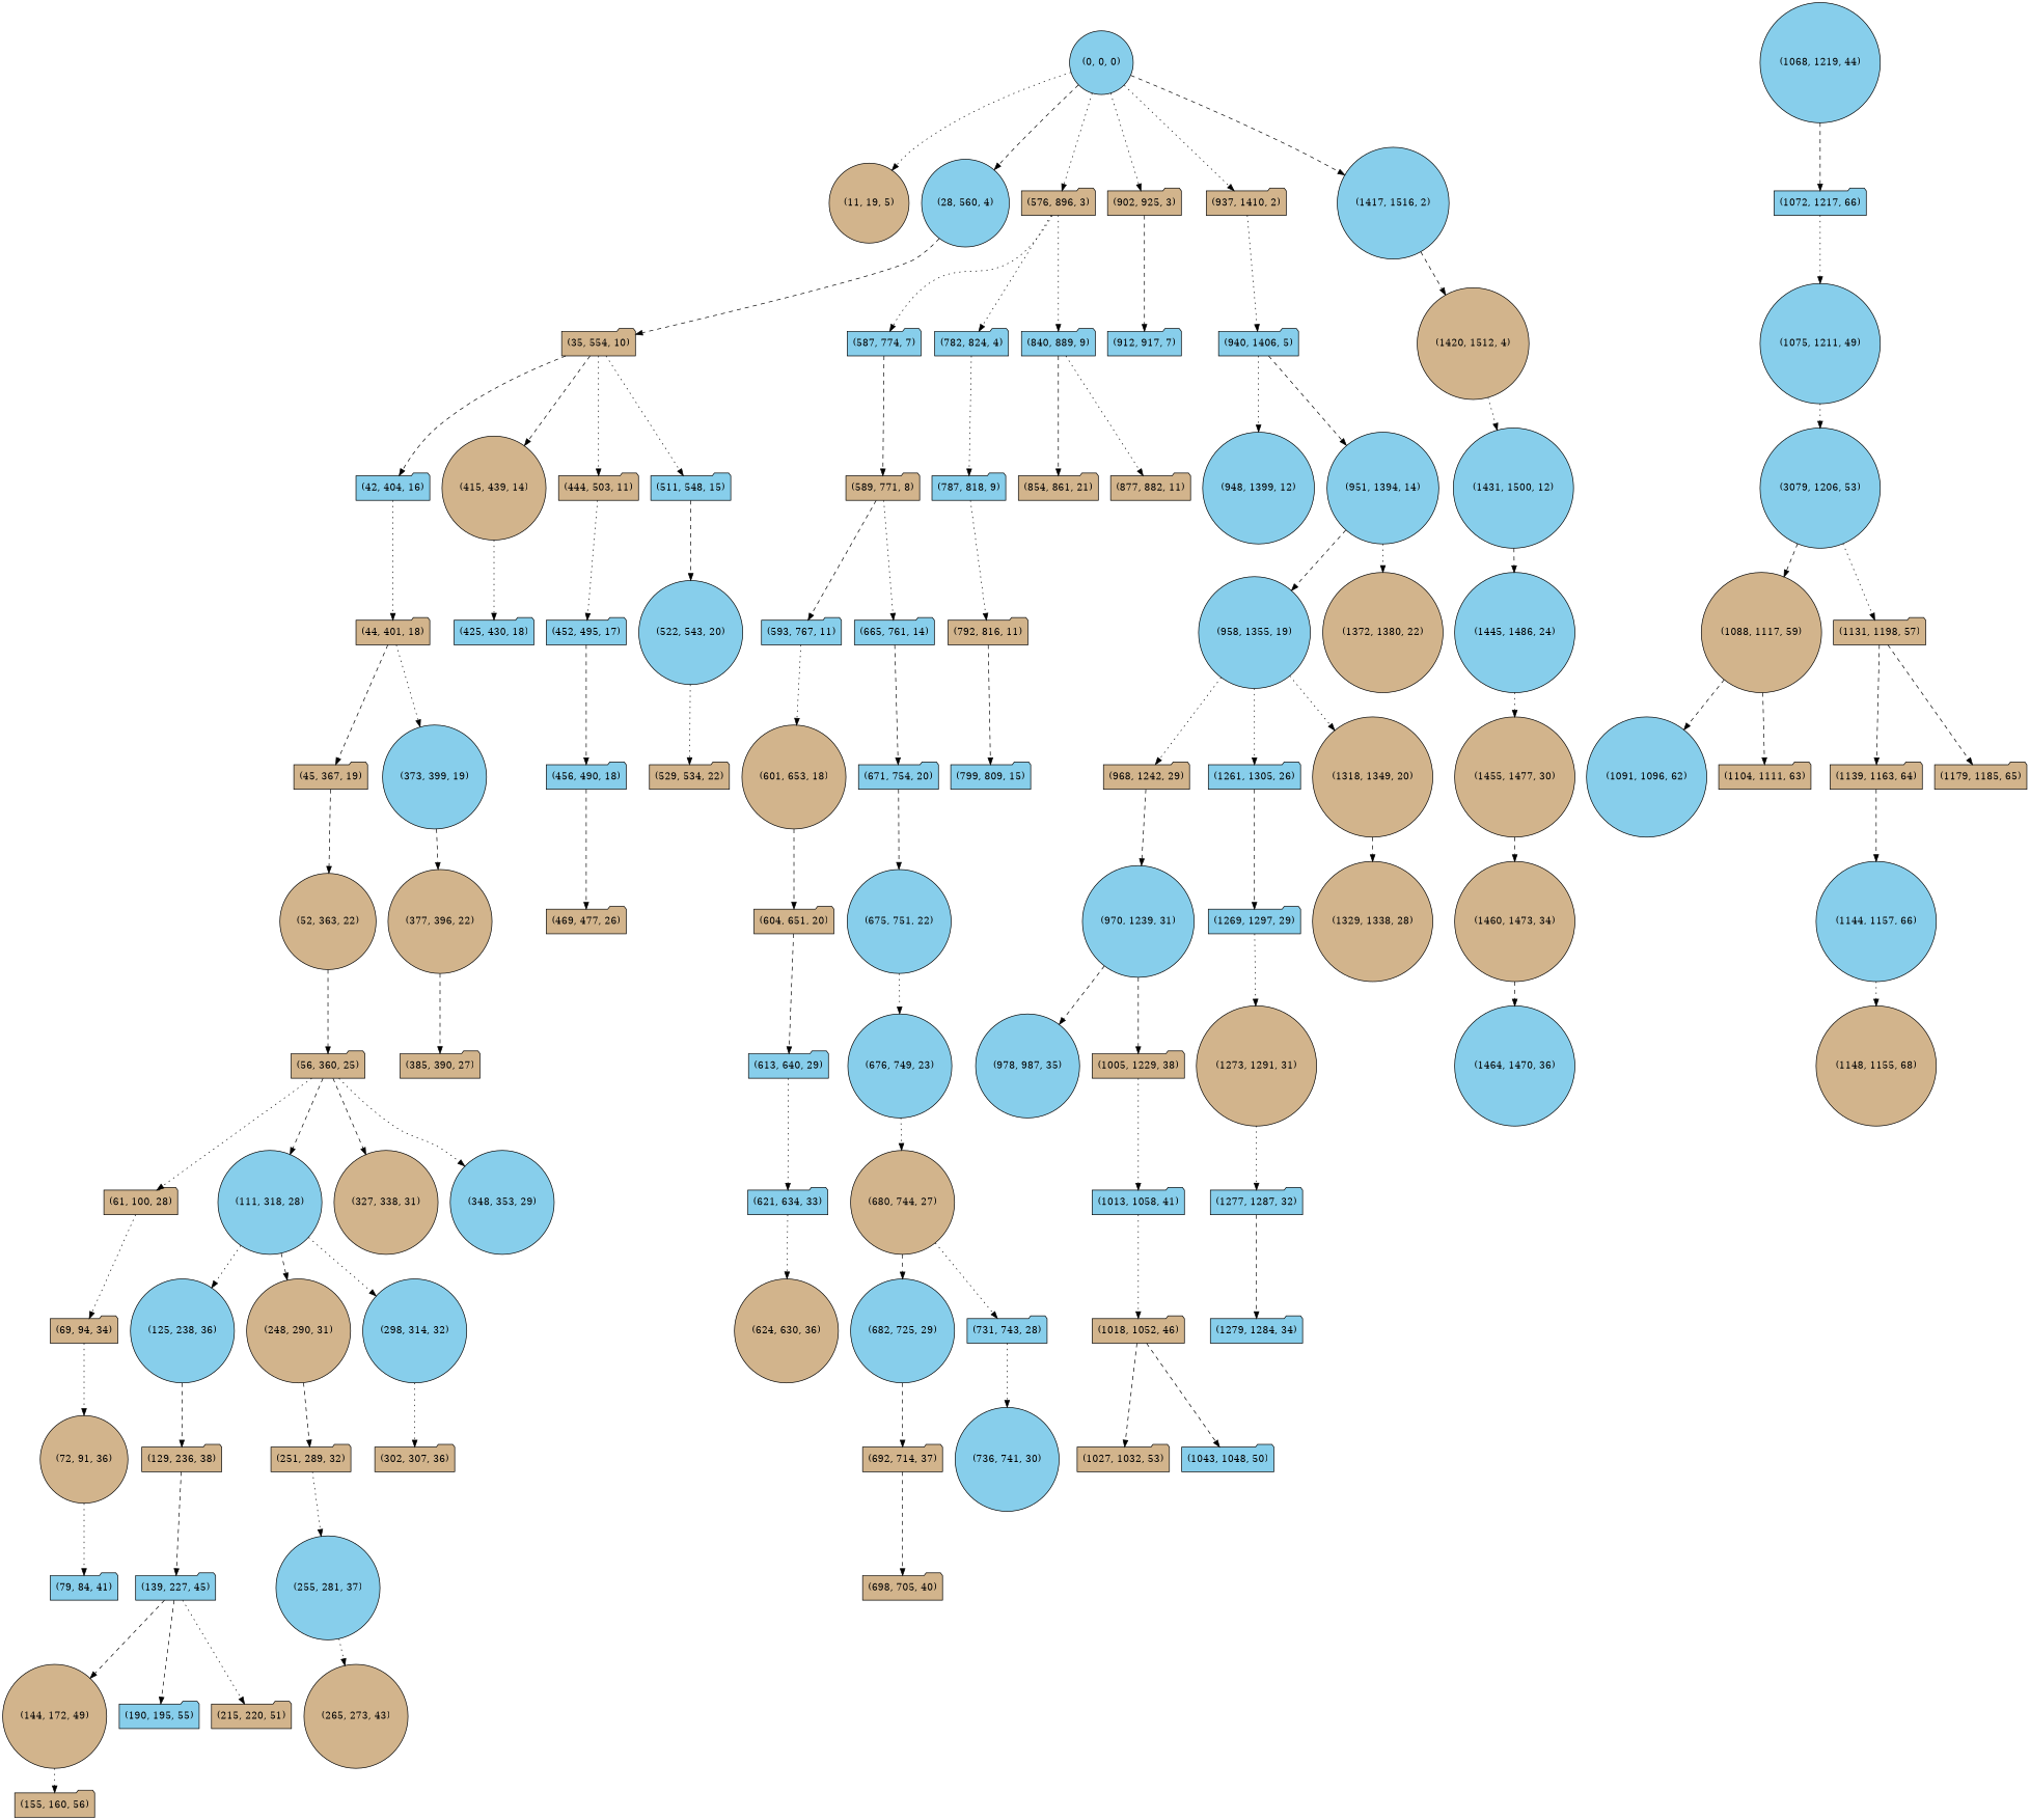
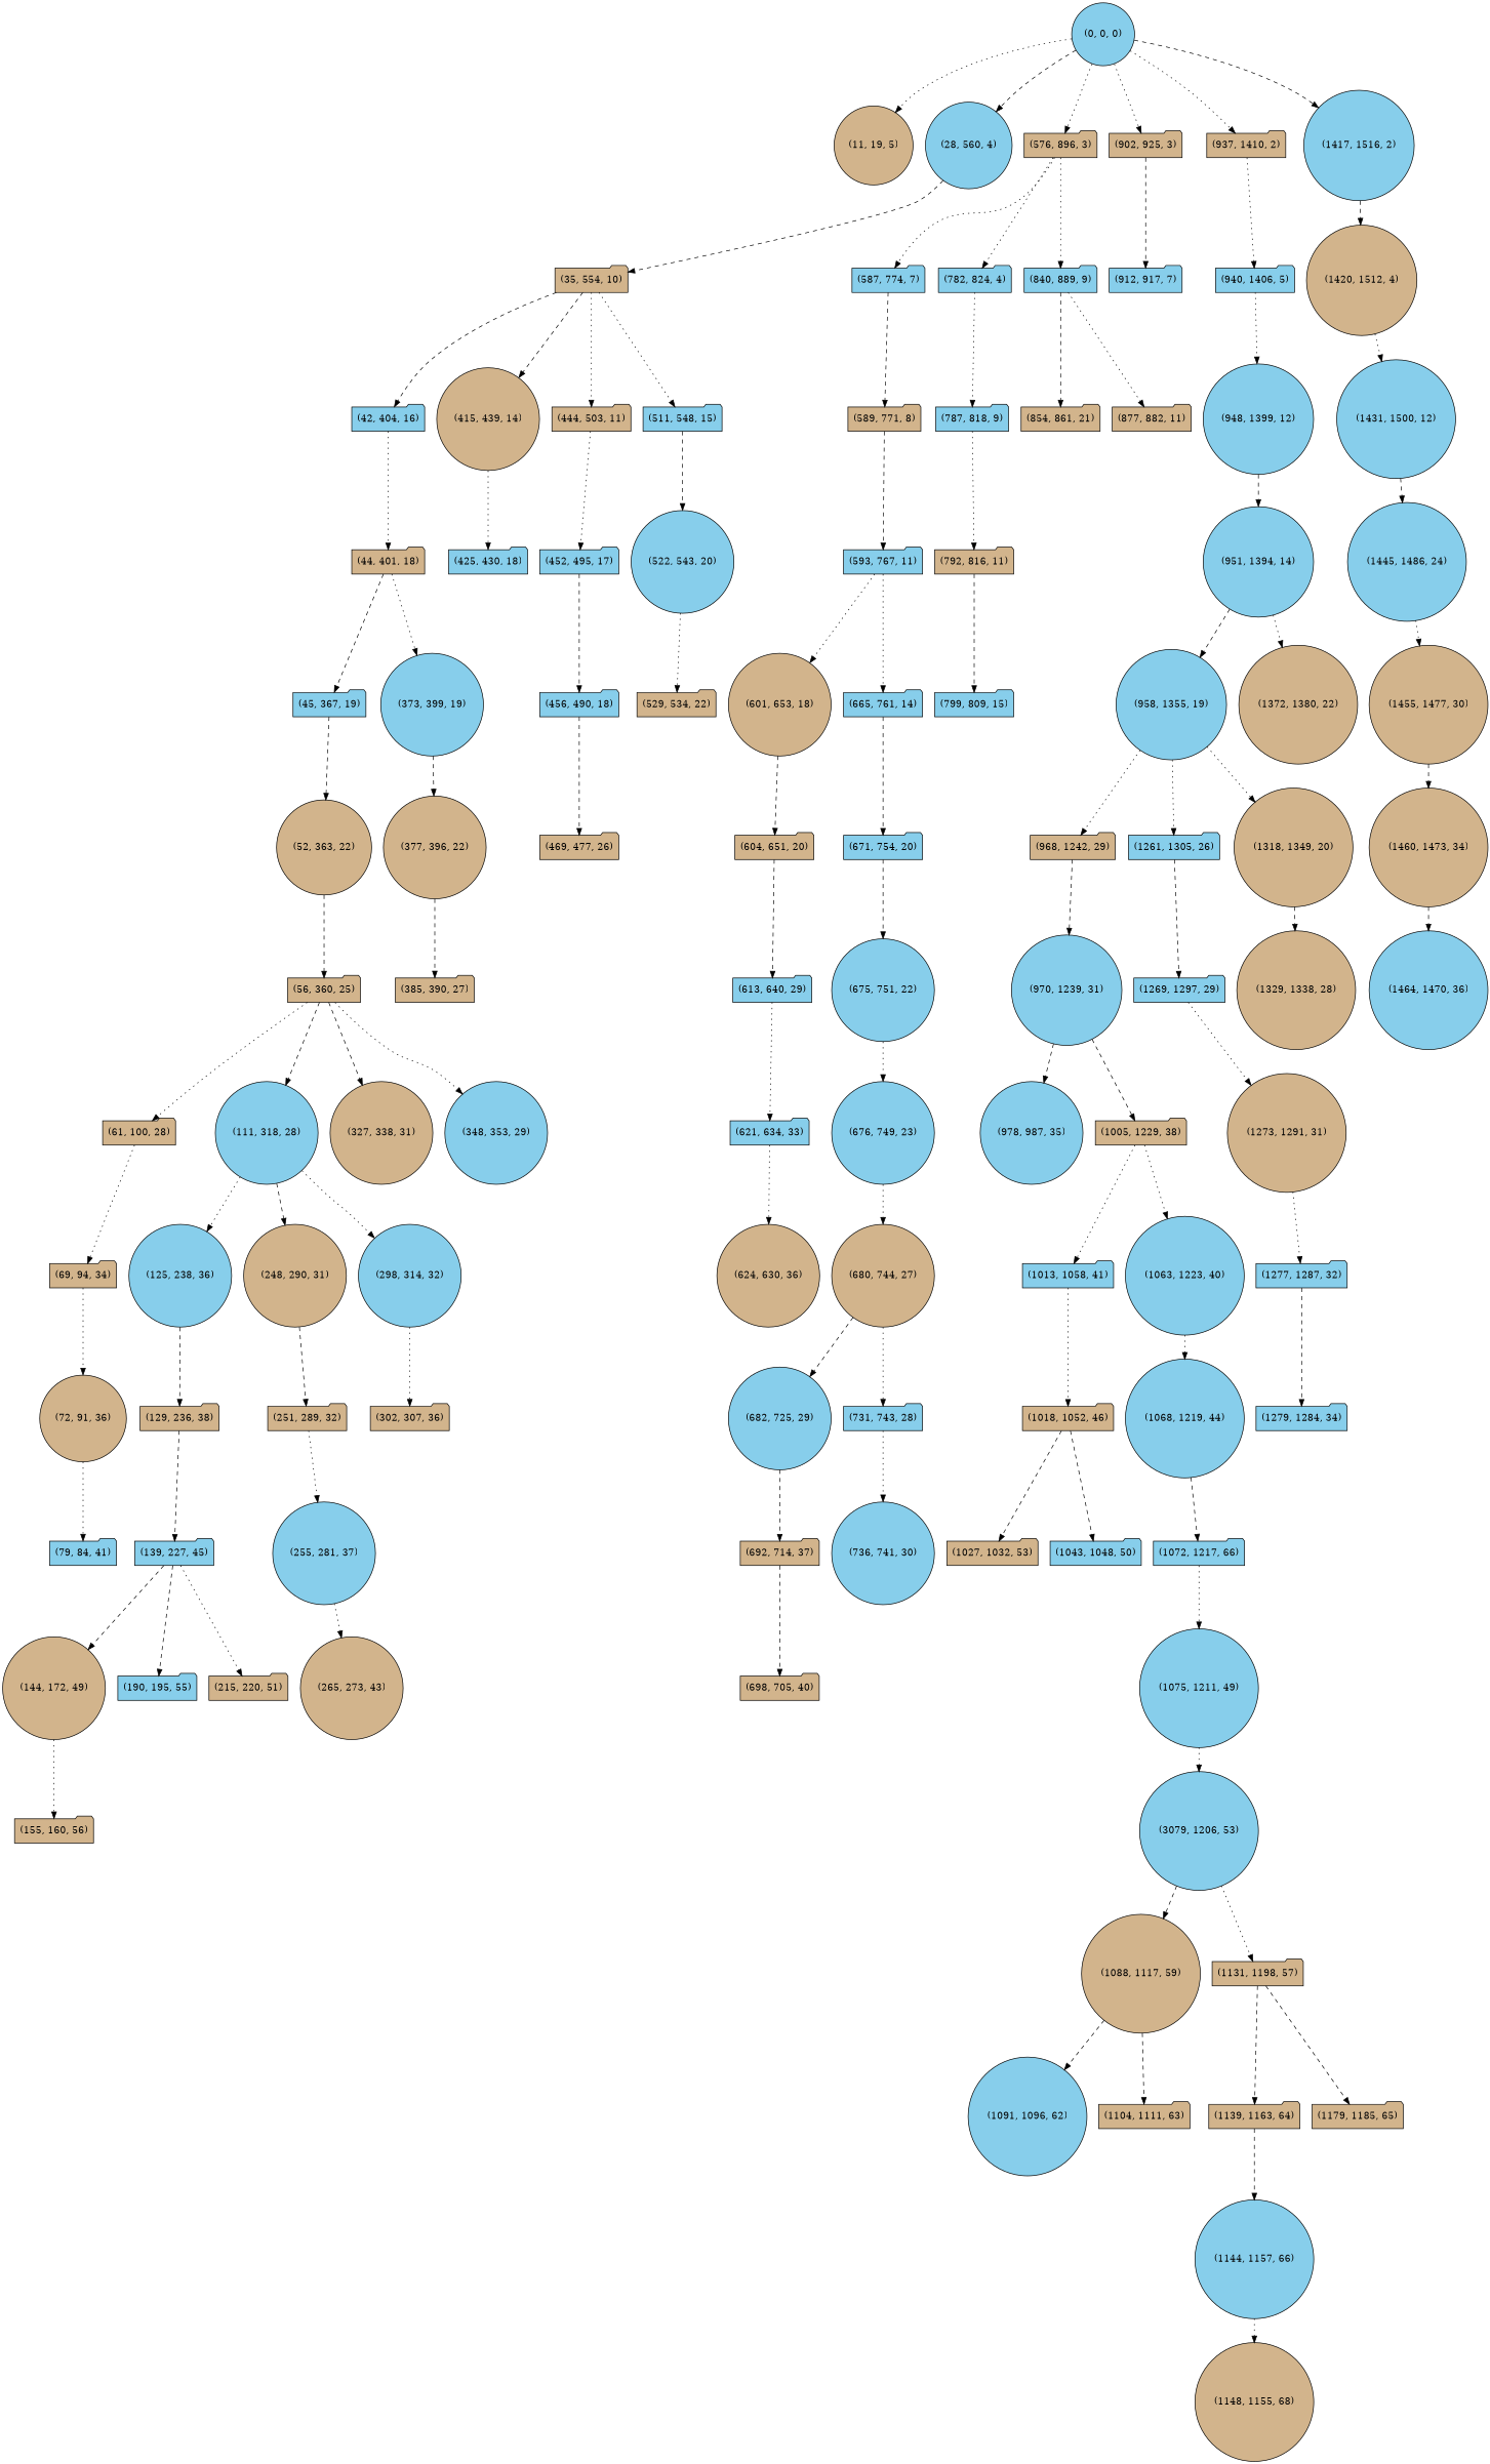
  digraph {
    node [fillcolor=skyblue shape=folder style=filled]
    edge [style=dotted]
    "(0, 0, 0)" [shape=circle]
    "(11, 19, 5)" [fillcolor=tan shape=circle]
    "(28, 560, 4)" [shape=circle]
    "(576, 896, 3)" [fillcolor=tan]
    "(902, 925, 3)" [fillcolor=tan]
    "(937, 1410, 2)" [fillcolor=tan]
    "(1417, 1516, 2)" [shape=circle]
    "(35, 554, 10)" [fillcolor=tan]
    "(587, 774, 7)"
    "(782, 824, 4)"
    "(840, 889, 9)"
    "(912, 917, 7)"
    "(940, 1406, 5)"
    "(1420, 1512, 4)" [fillcolor=tan shape=circle]
    "(42, 404, 16)"
    "(415, 439, 14)" [fillcolor=tan shape=circle]
    "(444, 503, 11)" [fillcolor=tan]
    "(511, 548, 15)"
    "(44, 401, 18)" [fillcolor=tan]
    "(425, 430, 18)"
    "(452, 495, 17)"
    "(522, 543, 20)" [shape=circle]
-   "(45, 367, 19)" [fillcolor=tan]
+   "(45, 367, 19)"
    "(373, 399, 19)" [shape=circle]
    "(52, 363, 22)" [fillcolor=tan shape=circle]
    "(377, 396, 22)" [fillcolor=tan shape=circle]
    "(56, 360, 25)" [fillcolor=tan]
    "(61, 100, 28)" [fillcolor=tan]
    "(111, 318, 28)" [shape=circle]
    "(327, 338, 31)" [fillcolor=tan shape=circle]
    "(348, 353, 29)" [shape=circle]
    "(69, 94, 34)" [fillcolor=tan]
    "(125, 238, 36)" [shape=circle]
    "(248, 290, 31)" [fillcolor=tan shape=circle]
    "(298, 314, 32)" [shape=circle]
    "(72, 91, 36)" [fillcolor=tan shape=circle]
    "(79, 84, 41)"
    "(129, 236, 38)" [fillcolor=tan]
    "(251, 289, 32)" [fillcolor=tan]
    "(302, 307, 36)" [fillcolor=tan]
    "(139, 227, 45)"
    "(144, 172, 49)" [fillcolor=tan shape=circle]
    "(190, 195, 55)"
    "(215, 220, 51)" [fillcolor=tan]
    "(155, 160, 56)" [fillcolor=tan]
    n46 [label="(255, 281, 37)" shape=circle]
    "(265, 273, 43)" [fillcolor=tan shape=circle]
    "(385, 390, 27)" [fillcolor=tan]
    "(456, 490, 18)"
    "(469, 477, 26)" [fillcolor=tan]
    "(529, 534, 22)" [fillcolor=tan]
    "(589, 771, 8)" [fillcolor=tan]
    "(787, 818, 9)"
    "(854, 861, 21)" [fillcolor=tan]
    "(877, 882, 11)" [fillcolor=tan]
    "(593, 767, 11)"
    "(601, 653, 18)" [fillcolor=tan shape=circle]
    "(665, 761, 14)"
    "(604, 651, 20)" [fillcolor=tan]
    "(671, 754, 20)"
    "(613, 640, 29)"
    "(621, 634, 33)"
    "(624, 630, 36)" [fillcolor=tan shape=circle]
    "(675, 751, 22)" [shape=circle]
    "(676, 749, 23)" [shape=circle]
    "(680, 744, 27)" [fillcolor=tan shape=circle]
    "(682, 725, 29)" [shape=circle]
    "(731, 743, 28)"
    "(692, 714, 37)" [fillcolor=tan]
    "(736, 741, 30)" [shape=circle]
    "(698, 705, 40)" [fillcolor=tan]
    "(792, 816, 11)" [fillcolor=tan]
    "(799, 809, 15)"
    "(948, 1399, 12)" [shape=circle]
    "(951, 1394, 14)" [shape=circle]
    "(958, 1355, 19)" [shape=circle]
    "(1372, 1380, 22)" [fillcolor=tan shape=circle]
    "(968, 1242, 29)" [fillcolor=tan]
    "(1261, 1305, 26)"
    "(1318, 1349, 20)" [fillcolor=tan shape=circle]
    "(970, 1239, 31)" [shape=circle]
    "(1269, 1297, 29)"
    "(1329, 1338, 28)" [fillcolor=tan shape=circle]
    "(978, 987, 35)" [shape=circle]
    "(1005, 1229, 38)" [fillcolor=tan]
    "(1013, 1058, 41)"
+   "(1063, 1223, 40)" [shape=circle]
    "(1018, 1052, 46)" [fillcolor=tan]
    "(1068, 1219, 44)" [shape=circle]
    "(1027, 1032, 53)" [fillcolor=tan]
    "(1043, 1048, 50)"
    n92 [label="(1072, 1217, 66)"]
    "(1075, 1211, 49)" [shape=circle]
    n94 [label="(3079, 1206, 53)" shape=circle]
    "(1088, 1117, 59)" [fillcolor=tan shape=circle]
    "(1131, 1198, 57)" [fillcolor=tan]
    "(1091, 1096, 62)" [shape=circle]
    "(1104, 1111, 63)" [fillcolor=tan]
    "(1139, 1163, 64)" [fillcolor=tan]
    "(1179, 1185, 65)" [fillcolor=tan]
    "(1144, 1157, 66)" [shape=circle]
    "(1148, 1155, 68)" [fillcolor=tan shape=circle]
    "(1273, 1291, 31)" [fillcolor=tan shape=circle]
    "(1277, 1287, 32)"
    "(1279, 1284, 34)"
    "(1431, 1500, 12)" [shape=circle]
    "(1445, 1486, 24)" [shape=circle]
    "(1455, 1477, 30)" [fillcolor=tan shape=circle]
    "(1460, 1473, 34)" [fillcolor=tan shape=circle]
    "(1464, 1470, 36)" [shape=circle]
    "(0, 0, 0)" -> "(11, 19, 5)"
    "(0, 0, 0)" -> "(28, 560, 4)" [style=dashed]
    "(0, 0, 0)" -> "(576, 896, 3)"
    "(0, 0, 0)" -> "(902, 925, 3)"
    "(0, 0, 0)" -> "(937, 1410, 2)"
    "(0, 0, 0)" -> "(1417, 1516, 2)" [style=dashed]
    "(28, 560, 4)" -> "(35, 554, 10)" [style=dashed]
    "(576, 896, 3)" -> "(587, 774, 7)"
    "(576, 896, 3)" -> "(782, 824, 4)"
    "(576, 896, 3)" -> "(840, 889, 9)"
    "(902, 925, 3)" -> "(912, 917, 7)" [style=dashed]
    "(937, 1410, 2)" -> "(940, 1406, 5)"
    "(1417, 1516, 2)" -> "(1420, 1512, 4)" [style=dashed]
    "(35, 554, 10)" -> "(42, 404, 16)" [style=dashed]
    "(35, 554, 10)" -> "(415, 439, 14)" [style=dashed]
    "(35, 554, 10)" -> "(444, 503, 11)"
    "(35, 554, 10)" -> "(511, 548, 15)"
    "(587, 774, 7)" -> "(589, 771, 8)" [style=dashed]
    "(782, 824, 4)" -> "(787, 818, 9)"
    "(840, 889, 9)" -> "(854, 861, 21)" [style=dashed]
    "(840, 889, 9)" -> "(877, 882, 11)"
    "(940, 1406, 5)" -> "(948, 1399, 12)"
    "(1420, 1512, 4)" -> "(1431, 1500, 12)"
    "(42, 404, 16)" -> "(44, 401, 18)"
    "(415, 439, 14)" -> "(425, 430, 18)"
    "(444, 503, 11)" -> "(452, 495, 17)"
    "(511, 548, 15)" -> "(522, 543, 20)" [style=dashed]
    "(44, 401, 18)" -> "(45, 367, 19)" [style=dashed]
    "(44, 401, 18)" -> "(373, 399, 19)"
    "(452, 495, 17)" -> "(456, 490, 18)" [style=dashed]
    "(522, 543, 20)" -> "(529, 534, 22)"
    "(45, 367, 19)" -> "(52, 363, 22)" [style=dashed]
    "(373, 399, 19)" -> "(377, 396, 22)" [style=dashed]
    "(52, 363, 22)" -> "(56, 360, 25)" [style=dashed]
    "(377, 396, 22)" -> "(385, 390, 27)" [style=dashed]
    "(56, 360, 25)" -> "(61, 100, 28)"
    "(56, 360, 25)" -> "(111, 318, 28)" [style=dashed]
    "(56, 360, 25)" -> "(327, 338, 31)" [style=dashed]
    "(56, 360, 25)" -> "(348, 353, 29)"
    "(61, 100, 28)" -> "(69, 94, 34)"
    "(111, 318, 28)" -> "(125, 238, 36)"
    "(111, 318, 28)" -> "(248, 290, 31)" [style=dashed]
    "(111, 318, 28)" -> "(298, 314, 32)"
    "(69, 94, 34)" -> "(72, 91, 36)"
    "(125, 238, 36)" -> "(129, 236, 38)" [style=dashed]
    "(248, 290, 31)" -> "(251, 289, 32)" [style=dashed]
    "(298, 314, 32)" -> "(302, 307, 36)"
    "(72, 91, 36)" -> "(79, 84, 41)"
    "(129, 236, 38)" -> "(139, 227, 45)" [style=dashed]
    "(251, 289, 32)" -> n46
    "(139, 227, 45)" -> "(144, 172, 49)" [style=dashed]
    "(139, 227, 45)" -> "(190, 195, 55)" [style=dashed]
    "(139, 227, 45)" -> "(215, 220, 51)"
    "(144, 172, 49)" -> "(155, 160, 56)"
    n46 -> "(265, 273, 43)"
    "(456, 490, 18)" -> "(469, 477, 26)" [style=dashed]
    "(589, 771, 8)" -> "(593, 767, 11)" [style=dashed]
    "(787, 818, 9)" -> "(792, 816, 11)"
    "(593, 767, 11)" -> "(601, 653, 18)"
-   "(589, 771, 8)" -> "(665, 761, 14)"
+   "(593, 767, 11)" -> "(665, 761, 14)"
    "(601, 653, 18)" -> "(604, 651, 20)" [style=dashed]
    "(665, 761, 14)" -> "(671, 754, 20)" [style=dashed]
    "(604, 651, 20)" -> "(613, 640, 29)" [style=dashed]
    "(671, 754, 20)" -> "(675, 751, 22)" [style=dashed]
    "(613, 640, 29)" -> "(621, 634, 33)"
    "(621, 634, 33)" -> "(624, 630, 36)"
    "(675, 751, 22)" -> "(676, 749, 23)"
    "(676, 749, 23)" -> "(680, 744, 27)"
    "(680, 744, 27)" -> "(682, 725, 29)" [style=dashed]
    "(680, 744, 27)" -> "(731, 743, 28)"
    "(682, 725, 29)" -> "(692, 714, 37)" [style=dashed]
    "(731, 743, 28)" -> "(736, 741, 30)"
    "(692, 714, 37)" -> "(698, 705, 40)" [style=dashed]
    "(792, 816, 11)" -> "(799, 809, 15)" [style=dashed]
-   "(940, 1406, 5)" -> "(951, 1394, 14)" [style=dashed]
+   "(948, 1399, 12)" -> "(951, 1394, 14)" [style=dashed]
    "(951, 1394, 14)" -> "(958, 1355, 19)" [style=dashed]
    "(951, 1394, 14)" -> "(1372, 1380, 22)"
    "(958, 1355, 19)" -> "(968, 1242, 29)"
    "(958, 1355, 19)" -> "(1261, 1305, 26)"
    "(958, 1355, 19)" -> "(1318, 1349, 20)"
    "(968, 1242, 29)" -> "(970, 1239, 31)" [style=dashed]
    "(1261, 1305, 26)" -> "(1269, 1297, 29)" [style=dashed]
    "(1318, 1349, 20)" -> "(1329, 1338, 28)" [style=dashed]
    "(970, 1239, 31)" -> "(978, 987, 35)" [style=dashed]
    "(970, 1239, 31)" -> "(1005, 1229, 38)" [style=dashed]
    "(1269, 1297, 29)" -> "(1273, 1291, 31)"
    "(1005, 1229, 38)" -> "(1013, 1058, 41)"
+   "(1005, 1229, 38)" -> "(1063, 1223, 40)"
    "(1013, 1058, 41)" -> "(1018, 1052, 46)"
+   "(1063, 1223, 40)" -> "(1068, 1219, 44)"
    "(1018, 1052, 46)" -> "(1027, 1032, 53)" [style=dashed]
    "(1018, 1052, 46)" -> "(1043, 1048, 50)" [style=dashed]
    "(1068, 1219, 44)" -> n92 [style=dashed]
    n92 -> "(1075, 1211, 49)"
    "(1075, 1211, 49)" -> n94
    n94 -> "(1088, 1117, 59)" [style=dashed]
    n94 -> "(1131, 1198, 57)"
    "(1088, 1117, 59)" -> "(1091, 1096, 62)" [style=dashed]
    "(1088, 1117, 59)" -> "(1104, 1111, 63)" [style=dashed]
    "(1131, 1198, 57)" -> "(1139, 1163, 64)" [style=dashed]
    "(1131, 1198, 57)" -> "(1179, 1185, 65)" [style=dashed]
    "(1139, 1163, 64)" -> "(1144, 1157, 66)" [style=dashed]
    "(1144, 1157, 66)" -> "(1148, 1155, 68)"
    "(1273, 1291, 31)" -> "(1277, 1287, 32)"
    "(1277, 1287, 32)" -> "(1279, 1284, 34)" [style=dashed]
    "(1431, 1500, 12)" -> "(1445, 1486, 24)" [style=dashed]
    "(1445, 1486, 24)" -> "(1455, 1477, 30)"
    "(1455, 1477, 30)" -> "(1460, 1473, 34)" [style=dashed]
    "(1460, 1473, 34)" -> "(1464, 1470, 36)" [style=dashed]
  }
